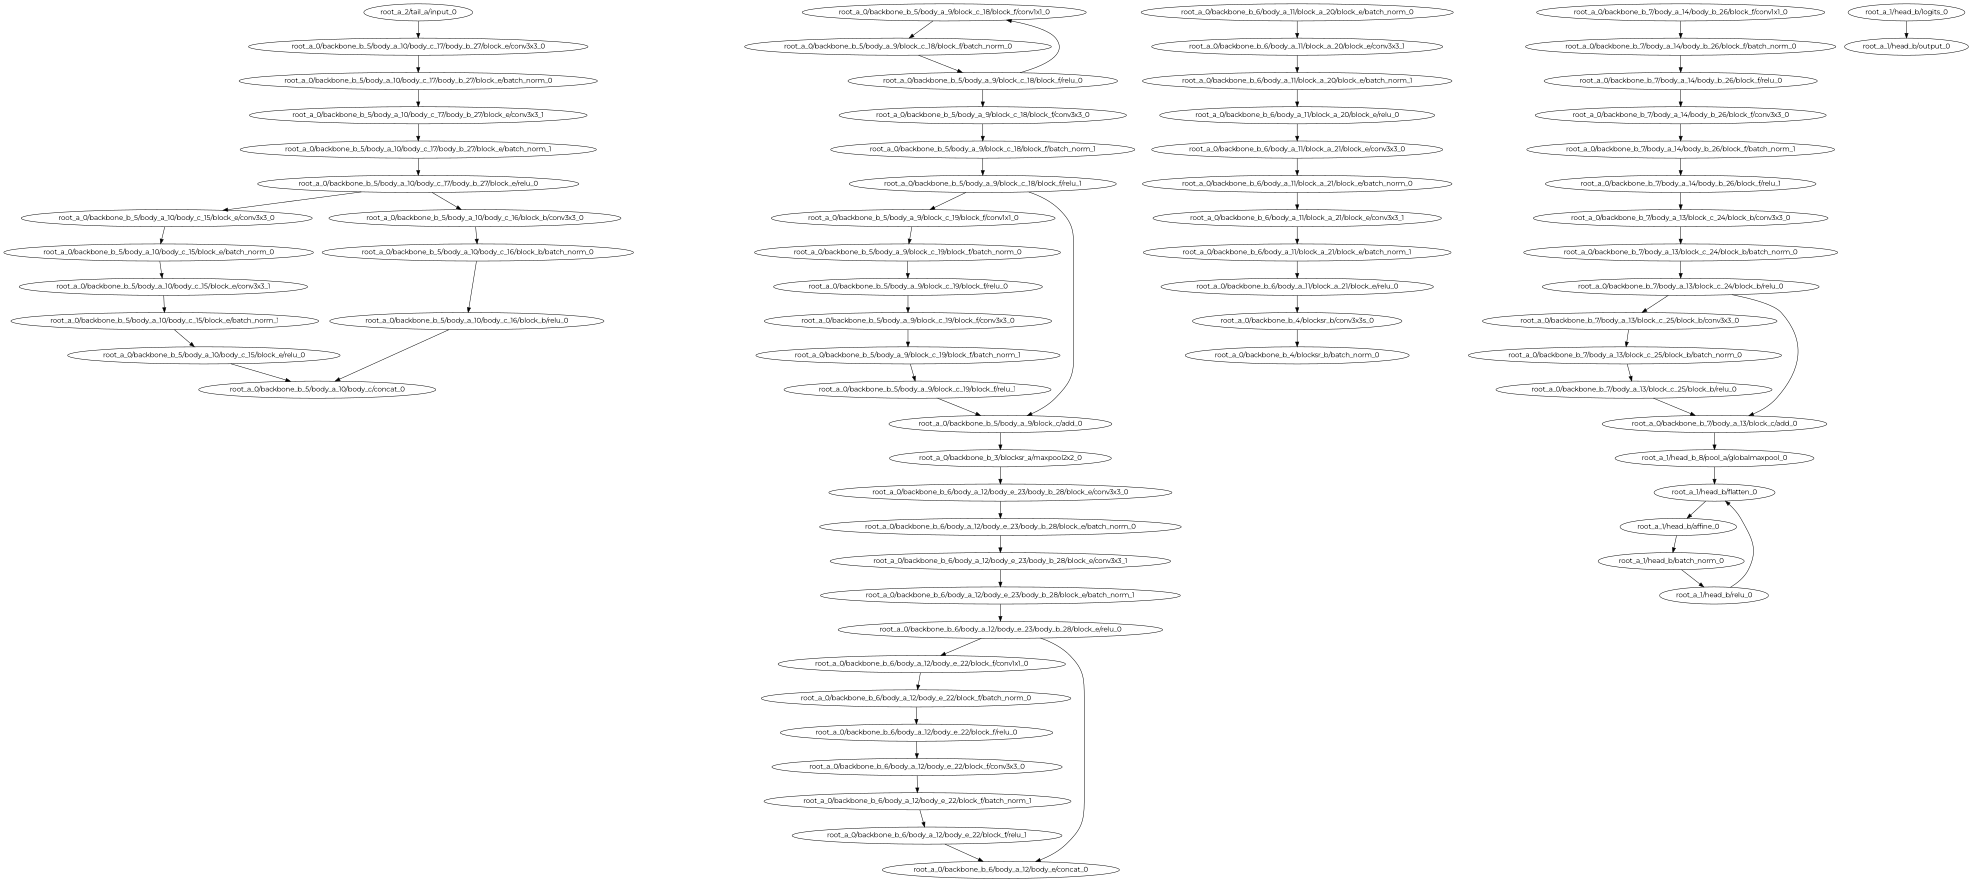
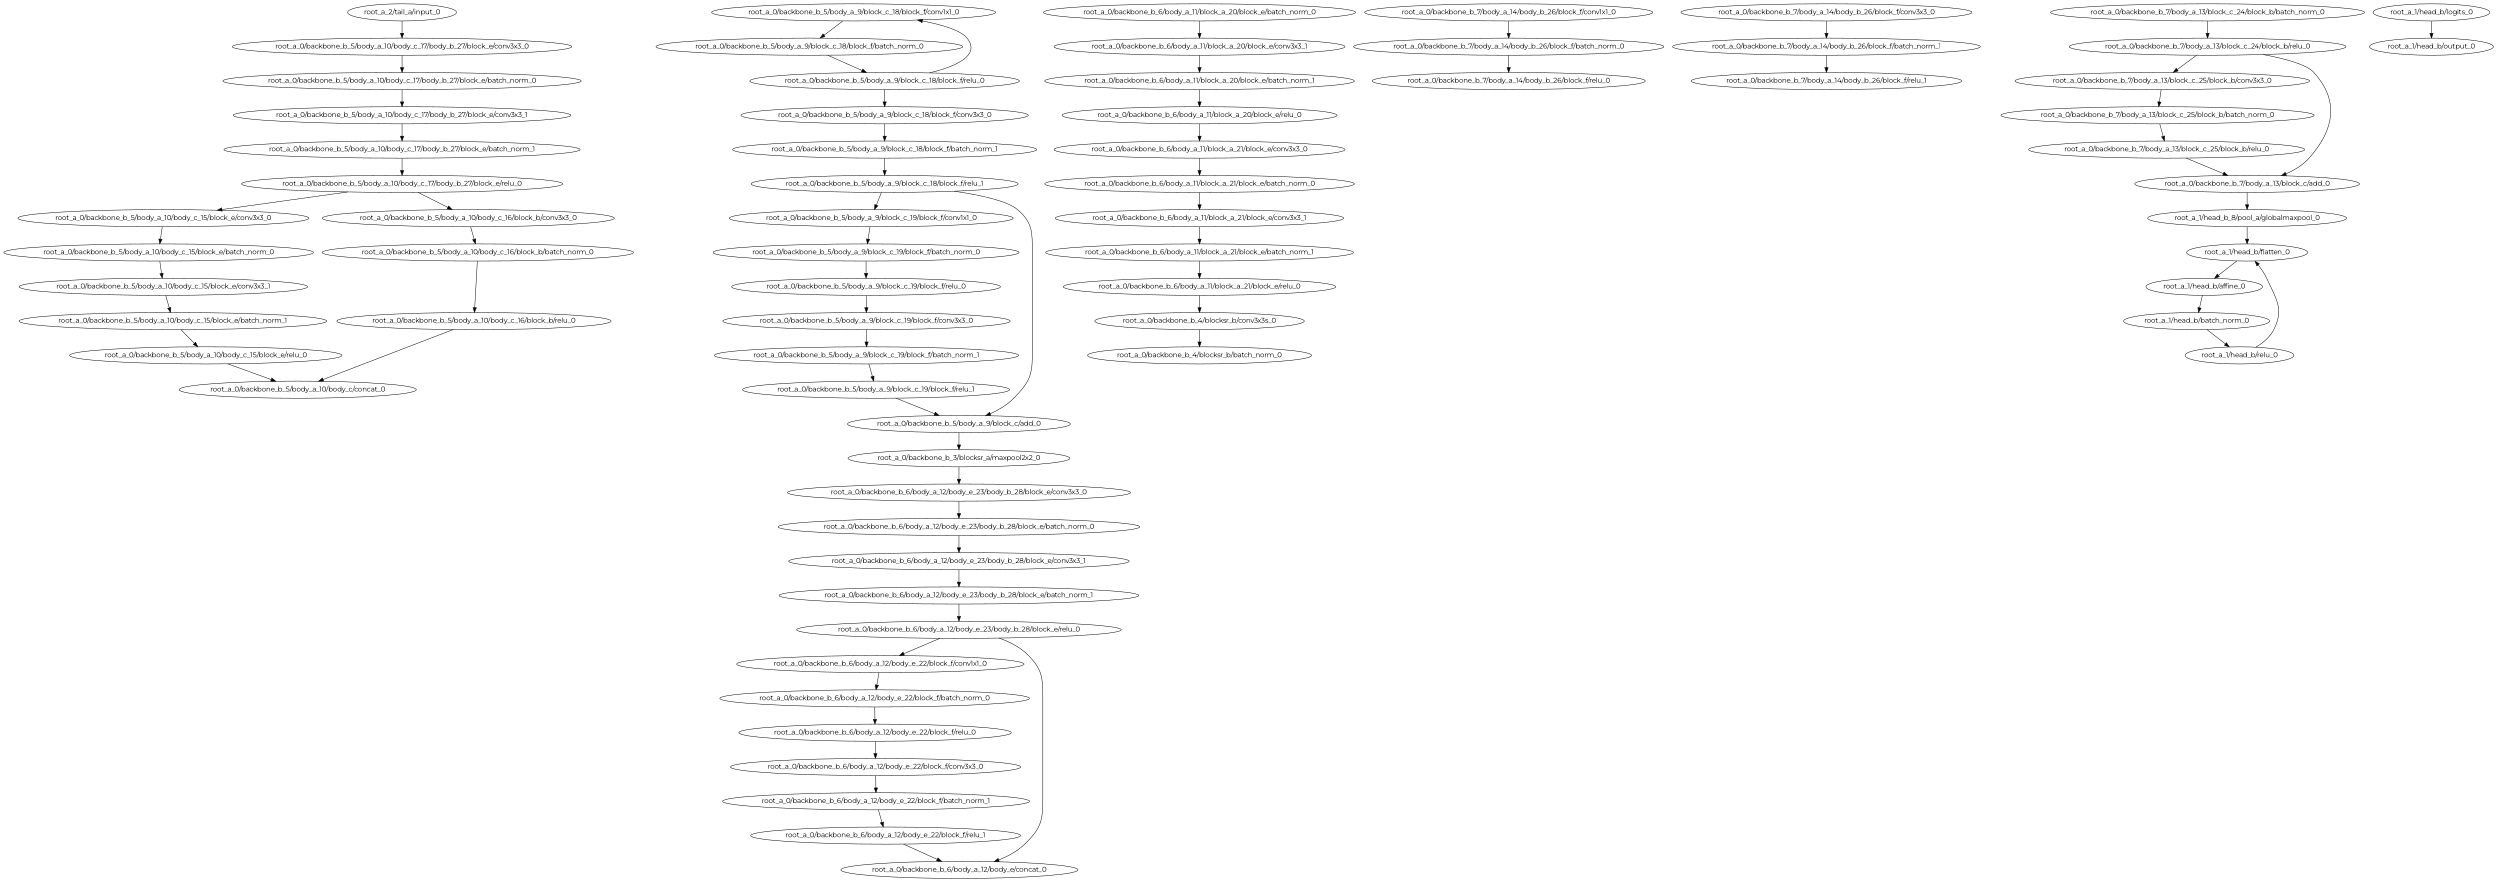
  digraph {
    fontname=Montserrat
    node [fontname=Montserrat]
    edge [fontname=Montserrat]
    "root_a_2/tail_a/input_0"
    "root_a_0/backbone_b_5/body_a_10/body_c_17/body_b_27/block_e/conv3x3_0"
    "root_a_0/backbone_b_5/body_a_10/body_c_17/body_b_27/block_e/batch_norm_0"
    "root_a_0/backbone_b_5/body_a_10/body_c_17/body_b_27/block_e/conv3x3_1"
    "root_a_0/backbone_b_5/body_a_10/body_c_17/body_b_27/block_e/batch_norm_1"
    "root_a_0/backbone_b_5/body_a_10/body_c_17/body_b_27/block_e/relu_0"
    "root_a_0/backbone_b_5/body_a_10/body_c_15/block_e/conv3x3_0"
    "root_a_0/backbone_b_5/body_a_10/body_c_16/block_b/conv3x3_0"
    "root_a_0/backbone_b_5/body_a_10/body_c_15/block_e/batch_norm_0"
    "root_a_0/backbone_b_5/body_a_10/body_c_16/block_b/batch_norm_0"
    "root_a_0/backbone_b_5/body_a_10/body_c_15/block_e/conv3x3_1"
    "root_a_0/backbone_b_5/body_a_10/body_c_15/block_e/batch_norm_1"
    "root_a_0/backbone_b_5/body_a_10/body_c_15/block_e/relu_0"
    "root_a_0/backbone_b_5/body_a_10/body_c/concat_0"
    "root_a_0/backbone_b_5/body_a_10/body_c_16/block_b/relu_0"
    "root_a_0/backbone_b_5/body_a_9/block_c_18/block_f/conv1x1_0"
    "root_a_0/backbone_b_5/body_a_9/block_c_18/block_f/batch_norm_0"
    "root_a_0/backbone_b_5/body_a_9/block_c_18/block_f/relu_0"
    "root_a_0/backbone_b_5/body_a_9/block_c_18/block_f/conv3x3_0"
    "root_a_0/backbone_b_5/body_a_9/block_c_18/block_f/batch_norm_1"
    "root_a_0/backbone_b_5/body_a_9/block_c_18/block_f/relu_1"
    "root_a_0/backbone_b_5/body_a_9/block_c_19/block_f/conv1x1_0"
    "root_a_0/backbone_b_5/body_a_9/block_c/add_0"
    "root_a_0/backbone_b_5/body_a_9/block_c_19/block_f/batch_norm_0"
    "root_a_0/backbone_b_3/blocksr_a/maxpool2x2_0"
    "root_a_0/backbone_b_5/body_a_9/block_c_19/block_f/relu_0"
    "root_a_0/backbone_b_5/body_a_9/block_c_19/block_f/conv3x3_0"
    "root_a_0/backbone_b_5/body_a_9/block_c_19/block_f/batch_norm_1"
    "root_a_0/backbone_b_5/body_a_9/block_c_19/block_f/relu_1"
    "root_a_0/backbone_b_6/body_a_12/body_e_23/body_b_28/block_e/conv3x3_0"
    "root_a_0/backbone_b_6/body_a_12/body_e_23/body_b_28/block_e/batch_norm_0"
    "root_a_0/backbone_b_6/body_a_12/body_e_23/body_b_28/block_e/conv3x3_1"
    "root_a_0/backbone_b_6/body_a_12/body_e_23/body_b_28/block_e/batch_norm_1"
    "root_a_0/backbone_b_6/body_a_12/body_e_23/body_b_28/block_e/relu_0"
    "root_a_0/backbone_b_6/body_a_12/body_e_22/block_f/conv1x1_0"
    "root_a_0/backbone_b_6/body_a_12/body_e/concat_0"
    "root_a_0/backbone_b_6/body_a_12/body_e_22/block_f/batch_norm_0"
    "root_a_0/backbone_b_6/body_a_12/body_e_22/block_f/relu_0"
    "root_a_0/backbone_b_6/body_a_12/body_e_22/block_f/conv3x3_0"
    "root_a_0/backbone_b_6/body_a_12/body_e_22/block_f/batch_norm_1"
    "root_a_0/backbone_b_6/body_a_12/body_e_22/block_f/relu_1"
    "root_a_0/backbone_b_6/body_a_11/block_a_20/block_e/batch_norm_0"
    "root_a_0/backbone_b_6/body_a_11/block_a_20/block_e/conv3x3_1"
    "root_a_0/backbone_b_6/body_a_11/block_a_20/block_e/batch_norm_1"
    "root_a_0/backbone_b_6/body_a_11/block_a_20/block_e/relu_0"
    "root_a_0/backbone_b_6/body_a_11/block_a_21/block_e/conv3x3_0"
    "root_a_0/backbone_b_6/body_a_11/block_a_21/block_e/batch_norm_0"
    "root_a_0/backbone_b_6/body_a_11/block_a_21/block_e/conv3x3_1"
    "root_a_0/backbone_b_6/body_a_11/block_a_21/block_e/batch_norm_1"
    "root_a_0/backbone_b_6/body_a_11/block_a_21/block_e/relu_0"
    "root_a_0/backbone_b_4/blocksr_b/conv3x3s_0"
    "root_a_0/backbone_b_4/blocksr_b/batch_norm_0"
    "root_a_0/backbone_b_7/body_a_14/body_b_26/block_f/conv1x1_0"
    "root_a_0/backbone_b_7/body_a_14/body_b_26/block_f/batch_norm_0"
    "root_a_0/backbone_b_7/body_a_14/body_b_26/block_f/relu_0"
    "root_a_0/backbone_b_7/body_a_14/body_b_26/block_f/conv3x3_0"
    "root_a_0/backbone_b_7/body_a_14/body_b_26/block_f/batch_norm_1"
    "root_a_0/backbone_b_7/body_a_14/body_b_26/block_f/relu_1"
-   "root_a_0/backbone_b_7/body_a_13/block_c_24/block_b/conv3x3_0"
    "root_a_0/backbone_b_7/body_a_13/block_c_24/block_b/batch_norm_0"
    "root_a_0/backbone_b_7/body_a_13/block_c_24/block_b/relu_0"
    "root_a_0/backbone_b_7/body_a_13/block_c_25/block_b/conv3x3_0"
    "root_a_0/backbone_b_7/body_a_13/block_c/add_0"
    "root_a_0/backbone_b_7/body_a_13/block_c_25/block_b/batch_norm_0"
    "root_a_1/head_b_8/pool_a/globalmaxpool_0"
    "root_a_0/backbone_b_7/body_a_13/block_c_25/block_b/relu_0"
    "root_a_1/head_b/flatten_0"
    "root_a_1/head_b/affine_0"
    "root_a_1/head_b/batch_norm_0"
    "root_a_1/head_b/relu_0"
    "root_a_1/head_b/logits_0"
    "root_a_1/head_b/output_0"
    "root_a_2/tail_a/input_0" -> "root_a_0/backbone_b_5/body_a_10/body_c_17/body_b_27/block_e/conv3x3_0"
    "root_a_0/backbone_b_5/body_a_10/body_c_17/body_b_27/block_e/conv3x3_0" -> "root_a_0/backbone_b_5/body_a_10/body_c_17/body_b_27/block_e/batch_norm_0"
    "root_a_0/backbone_b_5/body_a_10/body_c_17/body_b_27/block_e/batch_norm_0" -> "root_a_0/backbone_b_5/body_a_10/body_c_17/body_b_27/block_e/conv3x3_1"
    "root_a_0/backbone_b_5/body_a_10/body_c_17/body_b_27/block_e/conv3x3_1" -> "root_a_0/backbone_b_5/body_a_10/body_c_17/body_b_27/block_e/batch_norm_1"
    "root_a_0/backbone_b_5/body_a_10/body_c_17/body_b_27/block_e/batch_norm_1" -> "root_a_0/backbone_b_5/body_a_10/body_c_17/body_b_27/block_e/relu_0"
    "root_a_0/backbone_b_5/body_a_10/body_c_17/body_b_27/block_e/relu_0" -> "root_a_0/backbone_b_5/body_a_10/body_c_15/block_e/conv3x3_0"
    "root_a_0/backbone_b_5/body_a_10/body_c_17/body_b_27/block_e/relu_0" -> "root_a_0/backbone_b_5/body_a_10/body_c_16/block_b/conv3x3_0"
    "root_a_0/backbone_b_5/body_a_10/body_c_15/block_e/conv3x3_0" -> "root_a_0/backbone_b_5/body_a_10/body_c_15/block_e/batch_norm_0"
    "root_a_0/backbone_b_5/body_a_10/body_c_16/block_b/conv3x3_0" -> "root_a_0/backbone_b_5/body_a_10/body_c_16/block_b/batch_norm_0"
    "root_a_0/backbone_b_5/body_a_10/body_c_15/block_e/batch_norm_0" -> "root_a_0/backbone_b_5/body_a_10/body_c_15/block_e/conv3x3_1"
    "root_a_0/backbone_b_5/body_a_10/body_c_16/block_b/batch_norm_0" -> "root_a_0/backbone_b_5/body_a_10/body_c_16/block_b/relu_0"
    "root_a_0/backbone_b_5/body_a_10/body_c_15/block_e/conv3x3_1" -> "root_a_0/backbone_b_5/body_a_10/body_c_15/block_e/batch_norm_1"
    "root_a_0/backbone_b_5/body_a_10/body_c_15/block_e/batch_norm_1" -> "root_a_0/backbone_b_5/body_a_10/body_c_15/block_e/relu_0"
    "root_a_0/backbone_b_5/body_a_10/body_c_15/block_e/relu_0" -> "root_a_0/backbone_b_5/body_a_10/body_c/concat_0"
    "root_a_0/backbone_b_5/body_a_10/body_c_16/block_b/relu_0" -> "root_a_0/backbone_b_5/body_a_10/body_c/concat_0"
    "root_a_0/backbone_b_5/body_a_9/block_c_18/block_f/conv1x1_0" -> "root_a_0/backbone_b_5/body_a_9/block_c_18/block_f/batch_norm_0"
    "root_a_0/backbone_b_5/body_a_9/block_c_18/block_f/batch_norm_0" -> "root_a_0/backbone_b_5/body_a_9/block_c_18/block_f/relu_0"
    "root_a_0/backbone_b_5/body_a_9/block_c_18/block_f/relu_0" -> "root_a_0/backbone_b_5/body_a_9/block_c_18/block_f/conv1x1_0"
    "root_a_0/backbone_b_5/body_a_9/block_c_18/block_f/relu_0" -> "root_a_0/backbone_b_5/body_a_9/block_c_18/block_f/conv3x3_0"
    "root_a_0/backbone_b_5/body_a_9/block_c_18/block_f/conv3x3_0" -> "root_a_0/backbone_b_5/body_a_9/block_c_18/block_f/batch_norm_1"
    "root_a_0/backbone_b_5/body_a_9/block_c_18/block_f/batch_norm_1" -> "root_a_0/backbone_b_5/body_a_9/block_c_18/block_f/relu_1"
    "root_a_0/backbone_b_5/body_a_9/block_c_18/block_f/relu_1" -> "root_a_0/backbone_b_5/body_a_9/block_c_19/block_f/conv1x1_0"
    "root_a_0/backbone_b_5/body_a_9/block_c_18/block_f/relu_1" -> "root_a_0/backbone_b_5/body_a_9/block_c/add_0"
    "root_a_0/backbone_b_5/body_a_9/block_c_19/block_f/conv1x1_0" -> "root_a_0/backbone_b_5/body_a_9/block_c_19/block_f/batch_norm_0"
    "root_a_0/backbone_b_5/body_a_9/block_c/add_0" -> "root_a_0/backbone_b_3/blocksr_a/maxpool2x2_0"
    "root_a_0/backbone_b_5/body_a_9/block_c_19/block_f/batch_norm_0" -> "root_a_0/backbone_b_5/body_a_9/block_c_19/block_f/relu_0"
    "root_a_0/backbone_b_3/blocksr_a/maxpool2x2_0" -> "root_a_0/backbone_b_6/body_a_12/body_e_23/body_b_28/block_e/conv3x3_0"
    "root_a_0/backbone_b_5/body_a_9/block_c_19/block_f/relu_0" -> "root_a_0/backbone_b_5/body_a_9/block_c_19/block_f/conv3x3_0"
    "root_a_0/backbone_b_5/body_a_9/block_c_19/block_f/conv3x3_0" -> "root_a_0/backbone_b_5/body_a_9/block_c_19/block_f/batch_norm_1"
    "root_a_0/backbone_b_5/body_a_9/block_c_19/block_f/batch_norm_1" -> "root_a_0/backbone_b_5/body_a_9/block_c_19/block_f/relu_1"
    "root_a_0/backbone_b_5/body_a_9/block_c_19/block_f/relu_1" -> "root_a_0/backbone_b_5/body_a_9/block_c/add_0"
    "root_a_0/backbone_b_6/body_a_12/body_e_23/body_b_28/block_e/conv3x3_0" -> "root_a_0/backbone_b_6/body_a_12/body_e_23/body_b_28/block_e/batch_norm_0"
    "root_a_0/backbone_b_6/body_a_12/body_e_23/body_b_28/block_e/batch_norm_0" -> "root_a_0/backbone_b_6/body_a_12/body_e_23/body_b_28/block_e/conv3x3_1"
    "root_a_0/backbone_b_6/body_a_12/body_e_23/body_b_28/block_e/conv3x3_1" -> "root_a_0/backbone_b_6/body_a_12/body_e_23/body_b_28/block_e/batch_norm_1"
    "root_a_0/backbone_b_6/body_a_12/body_e_23/body_b_28/block_e/batch_norm_1" -> "root_a_0/backbone_b_6/body_a_12/body_e_23/body_b_28/block_e/relu_0"
    "root_a_0/backbone_b_6/body_a_12/body_e_23/body_b_28/block_e/relu_0" -> "root_a_0/backbone_b_6/body_a_12/body_e_22/block_f/conv1x1_0"
    "root_a_0/backbone_b_6/body_a_12/body_e_23/body_b_28/block_e/relu_0" -> "root_a_0/backbone_b_6/body_a_12/body_e/concat_0"
    "root_a_0/backbone_b_6/body_a_12/body_e_22/block_f/conv1x1_0" -> "root_a_0/backbone_b_6/body_a_12/body_e_22/block_f/batch_norm_0"
    "root_a_0/backbone_b_6/body_a_12/body_e_22/block_f/batch_norm_0" -> "root_a_0/backbone_b_6/body_a_12/body_e_22/block_f/relu_0"
    "root_a_0/backbone_b_6/body_a_12/body_e_22/block_f/relu_0" -> "root_a_0/backbone_b_6/body_a_12/body_e_22/block_f/conv3x3_0"
    "root_a_0/backbone_b_6/body_a_12/body_e_22/block_f/conv3x3_0" -> "root_a_0/backbone_b_6/body_a_12/body_e_22/block_f/batch_norm_1"
    "root_a_0/backbone_b_6/body_a_12/body_e_22/block_f/batch_norm_1" -> "root_a_0/backbone_b_6/body_a_12/body_e_22/block_f/relu_1"
    "root_a_0/backbone_b_6/body_a_12/body_e_22/block_f/relu_1" -> "root_a_0/backbone_b_6/body_a_12/body_e/concat_0"
    "root_a_0/backbone_b_6/body_a_11/block_a_20/block_e/batch_norm_0" -> "root_a_0/backbone_b_6/body_a_11/block_a_20/block_e/conv3x3_1"
    "root_a_0/backbone_b_6/body_a_11/block_a_20/block_e/conv3x3_1" -> "root_a_0/backbone_b_6/body_a_11/block_a_20/block_e/batch_norm_1"
    "root_a_0/backbone_b_6/body_a_11/block_a_20/block_e/batch_norm_1" -> "root_a_0/backbone_b_6/body_a_11/block_a_20/block_e/relu_0"
    "root_a_0/backbone_b_6/body_a_11/block_a_20/block_e/relu_0" -> "root_a_0/backbone_b_6/body_a_11/block_a_21/block_e/conv3x3_0"
    "root_a_0/backbone_b_6/body_a_11/block_a_21/block_e/conv3x3_0" -> "root_a_0/backbone_b_6/body_a_11/block_a_21/block_e/batch_norm_0"
    "root_a_0/backbone_b_6/body_a_11/block_a_21/block_e/batch_norm_0" -> "root_a_0/backbone_b_6/body_a_11/block_a_21/block_e/conv3x3_1"
    "root_a_0/backbone_b_6/body_a_11/block_a_21/block_e/conv3x3_1" -> "root_a_0/backbone_b_6/body_a_11/block_a_21/block_e/batch_norm_1"
    "root_a_0/backbone_b_6/body_a_11/block_a_21/block_e/batch_norm_1" -> "root_a_0/backbone_b_6/body_a_11/block_a_21/block_e/relu_0"
    "root_a_0/backbone_b_6/body_a_11/block_a_21/block_e/relu_0" -> "root_a_0/backbone_b_4/blocksr_b/conv3x3s_0"
    "root_a_0/backbone_b_4/blocksr_b/conv3x3s_0" -> "root_a_0/backbone_b_4/blocksr_b/batch_norm_0"
    "root_a_0/backbone_b_7/body_a_14/body_b_26/block_f/conv1x1_0" -> "root_a_0/backbone_b_7/body_a_14/body_b_26/block_f/batch_norm_0"
    "root_a_0/backbone_b_7/body_a_14/body_b_26/block_f/batch_norm_0" -> "root_a_0/backbone_b_7/body_a_14/body_b_26/block_f/relu_0"
-   "root_a_0/backbone_b_7/body_a_14/body_b_26/block_f/relu_0" -> "root_a_0/backbone_b_7/body_a_14/body_b_26/block_f/conv3x3_0"
    "root_a_0/backbone_b_7/body_a_14/body_b_26/block_f/conv3x3_0" -> "root_a_0/backbone_b_7/body_a_14/body_b_26/block_f/batch_norm_1"
    "root_a_0/backbone_b_7/body_a_14/body_b_26/block_f/batch_norm_1" -> "root_a_0/backbone_b_7/body_a_14/body_b_26/block_f/relu_1"
-   "root_a_0/backbone_b_7/body_a_14/body_b_26/block_f/relu_1" -> "root_a_0/backbone_b_7/body_a_13/block_c_24/block_b/conv3x3_0"
-   "root_a_0/backbone_b_7/body_a_13/block_c_24/block_b/conv3x3_0" -> "root_a_0/backbone_b_7/body_a_13/block_c_24/block_b/batch_norm_0"
    "root_a_0/backbone_b_7/body_a_13/block_c_24/block_b/batch_norm_0" -> "root_a_0/backbone_b_7/body_a_13/block_c_24/block_b/relu_0"
    "root_a_0/backbone_b_7/body_a_13/block_c_24/block_b/relu_0" -> "root_a_0/backbone_b_7/body_a_13/block_c_25/block_b/conv3x3_0"
    "root_a_0/backbone_b_7/body_a_13/block_c_24/block_b/relu_0" -> "root_a_0/backbone_b_7/body_a_13/block_c/add_0"
    "root_a_0/backbone_b_7/body_a_13/block_c_25/block_b/conv3x3_0" -> "root_a_0/backbone_b_7/body_a_13/block_c_25/block_b/batch_norm_0"
    "root_a_0/backbone_b_7/body_a_13/block_c/add_0" -> "root_a_1/head_b_8/pool_a/globalmaxpool_0"
    "root_a_0/backbone_b_7/body_a_13/block_c_25/block_b/batch_norm_0" -> "root_a_0/backbone_b_7/body_a_13/block_c_25/block_b/relu_0"
    "root_a_1/head_b_8/pool_a/globalmaxpool_0" -> "root_a_1/head_b/flatten_0"
    "root_a_0/backbone_b_7/body_a_13/block_c_25/block_b/relu_0" -> "root_a_0/backbone_b_7/body_a_13/block_c/add_0"
    "root_a_1/head_b/flatten_0" -> "root_a_1/head_b/affine_0"
    "root_a_1/head_b/affine_0" -> "root_a_1/head_b/batch_norm_0"
    "root_a_1/head_b/batch_norm_0" -> "root_a_1/head_b/relu_0"
    "root_a_1/head_b/relu_0" -> "root_a_1/head_b/flatten_0"
    "root_a_1/head_b/logits_0" -> "root_a_1/head_b/output_0"
  }
